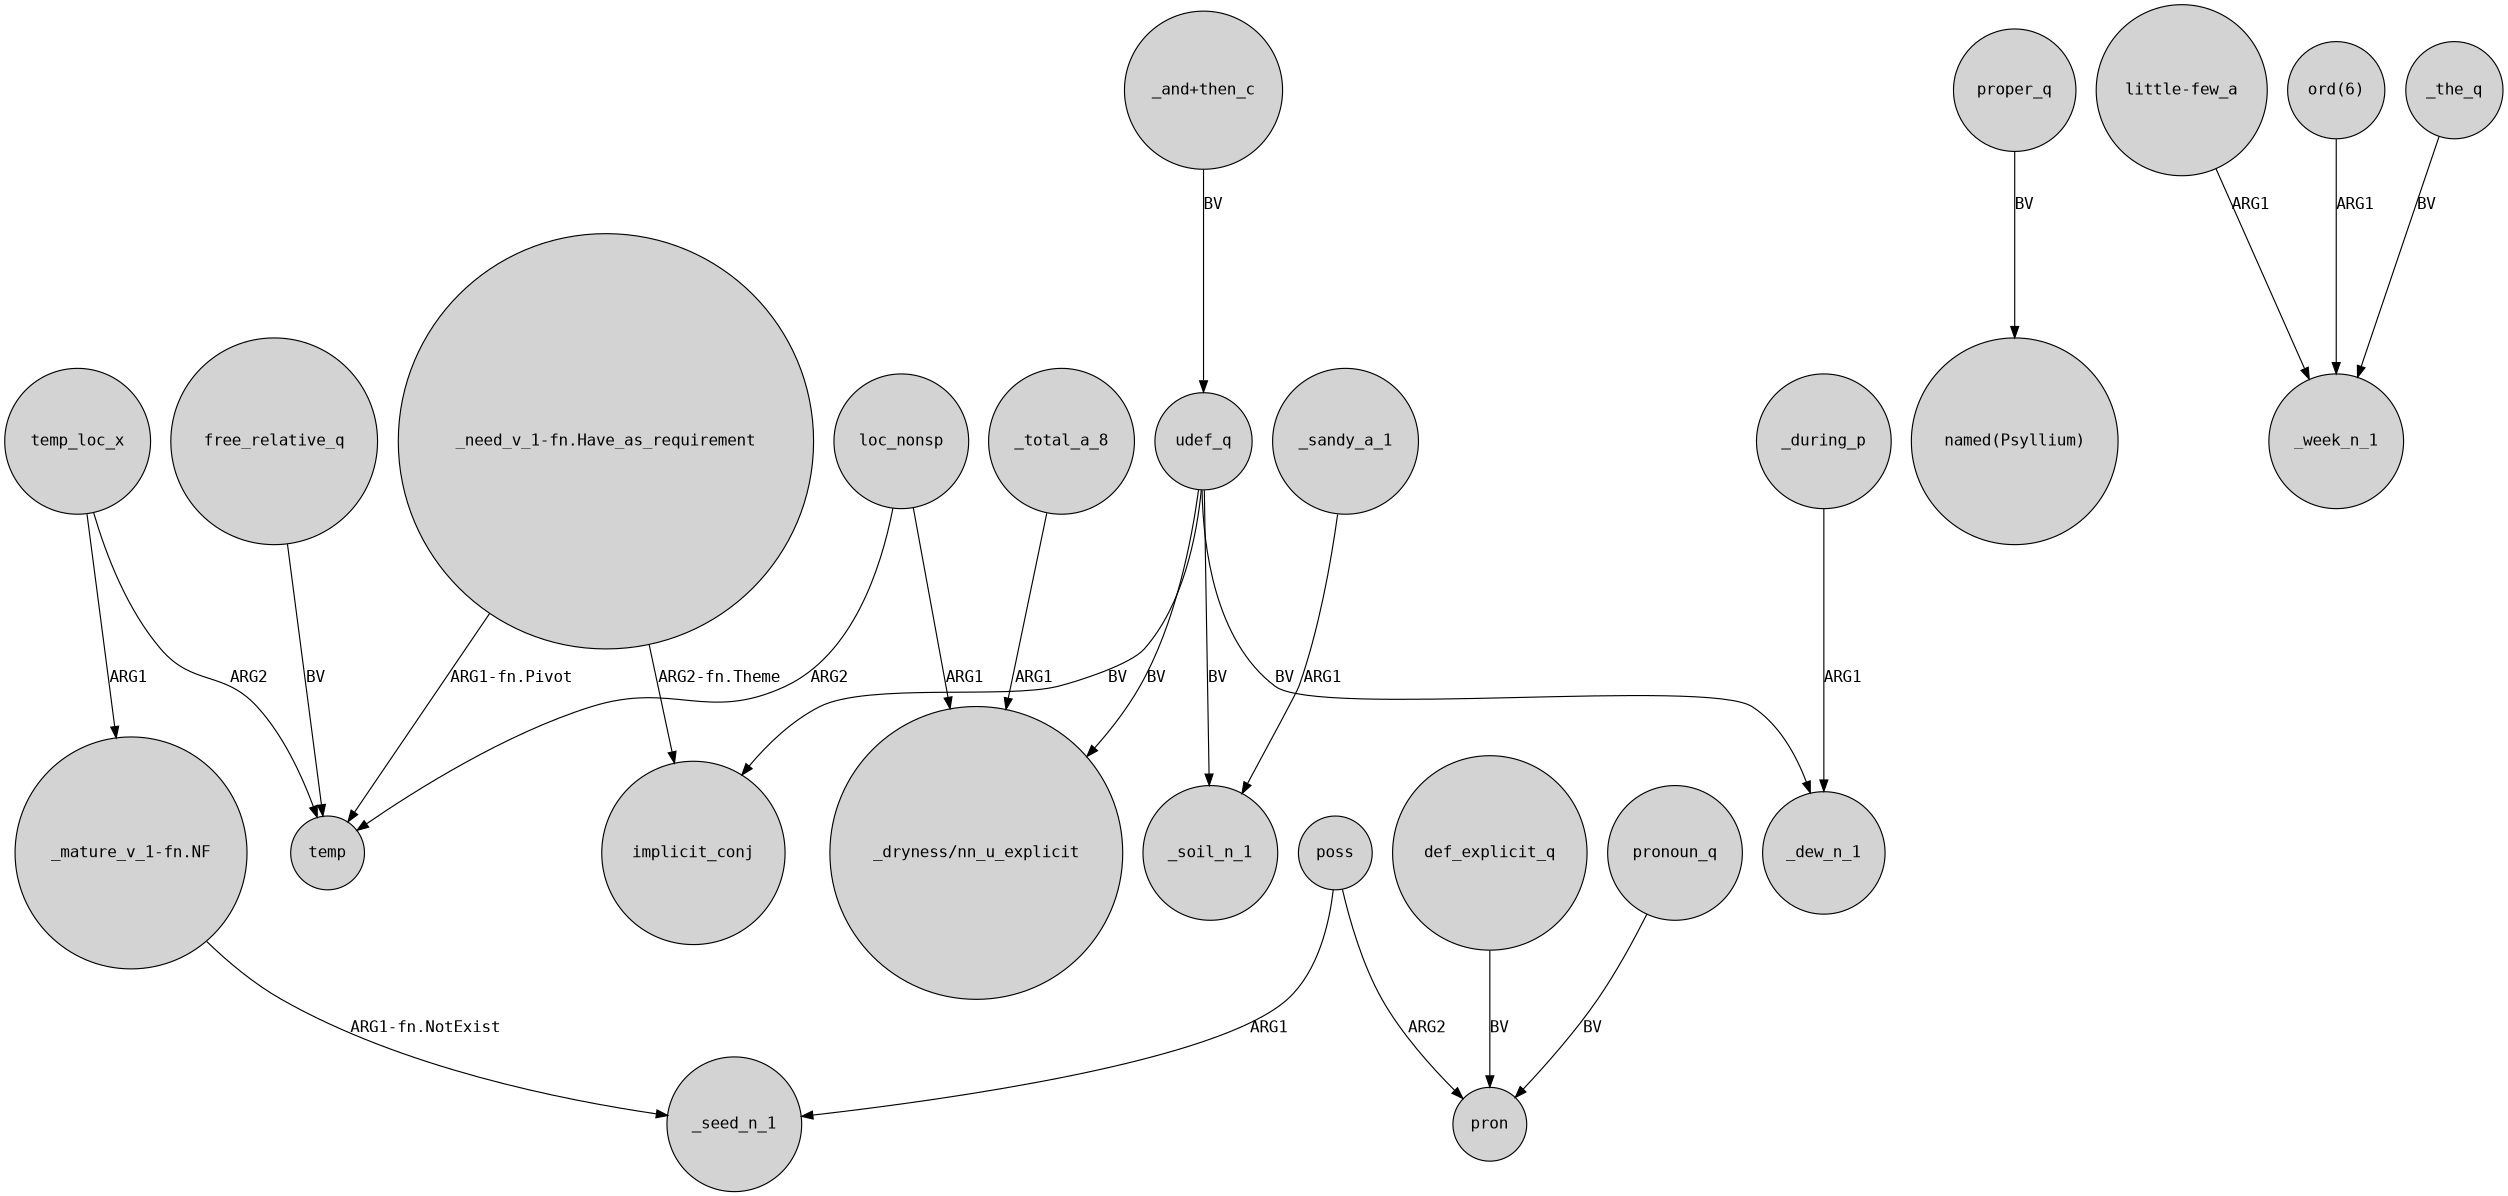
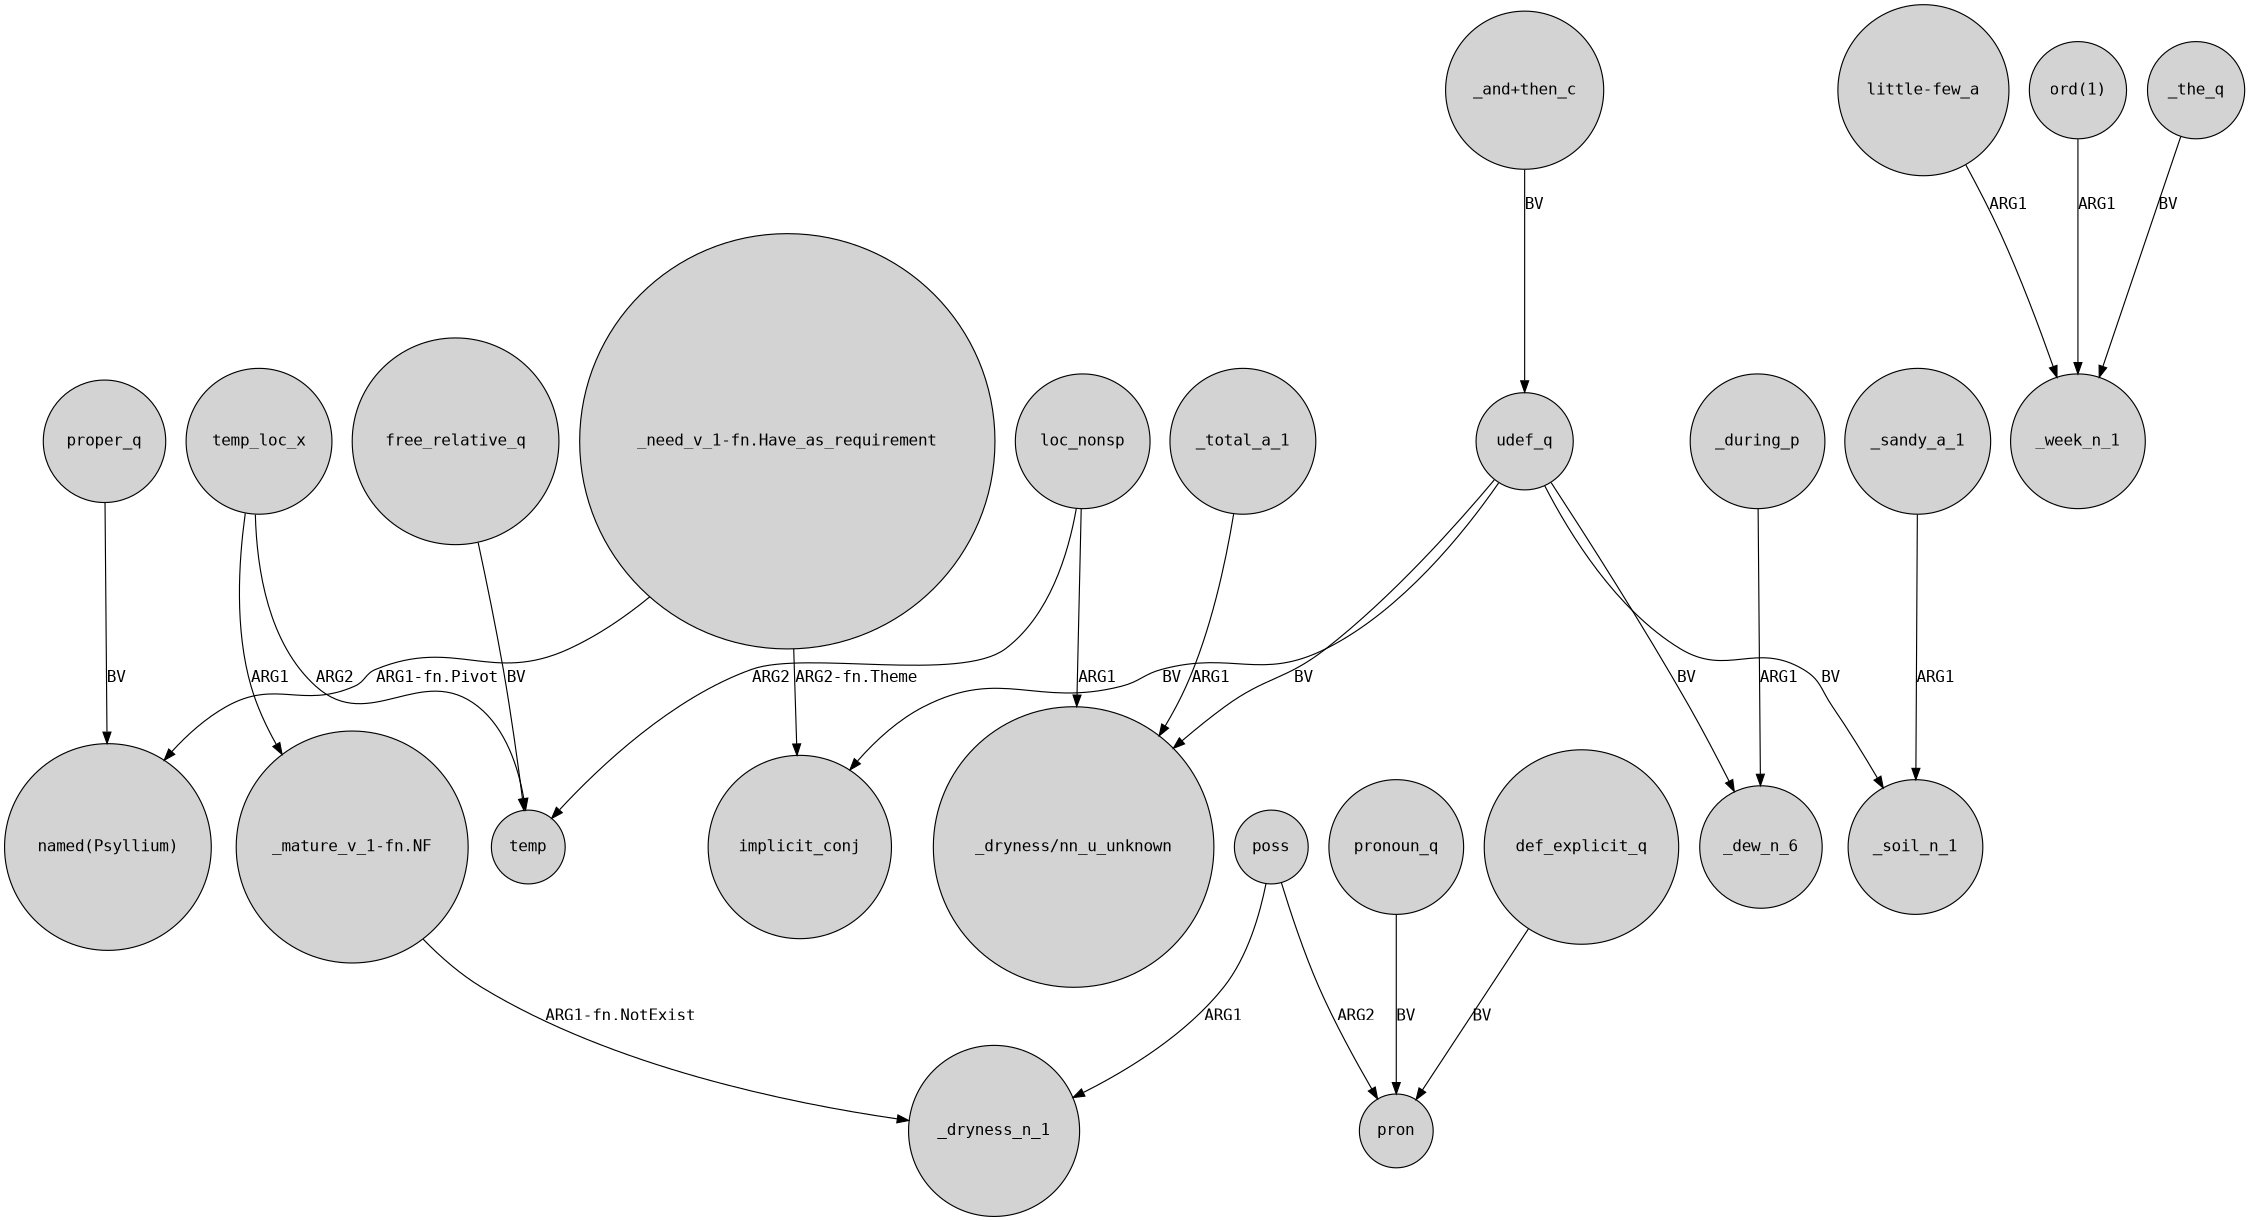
  digraph {
    fontname="DejaVu Sans Mono"
    node [fontname="DejaVu Sans Mono" shape=circle style=filled]
    edge [fontname="DejaVu Sans Mono"]
    "_need_v_1-fn.Have_as_requirement"
    "named(Psyllium)"
    implicit_conj
    loc_nonsp
-   "_dryness/nn_u_unknown" [label="_dryness/nn_u_explicit"]
+   "_dryness/nn_u_unknown"
    temp
    poss
    pron
-   _seed_n_1
+   _seed_n_1 [label=_dryness_n_1]
    "_mature_v_1-fn.NF"
    "little-few_a"
    _week_n_1
    udef_q
    _soil_n_1
-   _dew_n_1
+   _dew_n_1 [label=_dew_n_6]
    "_and+then_c"
    def_explicit_q
-   _total_a_1 [label=_total_a_8]
+   _total_a_1
    _during_p
    pronoun_q
-   "ord(1)" [label="ord(6)"]
+   "ord(1)"
    temp_loc_x
    _sandy_a_1
    _the_q
    proper_q
    free_relative_q
-   "_need_v_1-fn.Have_as_requirement" -> temp [label="ARG1-fn.Pivot"]
+   "_need_v_1-fn.Have_as_requirement" -> "named(Psyllium)" [label="ARG1-fn.Pivot"]
    "_need_v_1-fn.Have_as_requirement" -> implicit_conj [label="ARG2-fn.Theme"]
    loc_nonsp -> "_dryness/nn_u_unknown" [label=ARG1]
    loc_nonsp -> temp [label=ARG2]
    poss -> pron [label=ARG2]
    poss -> _seed_n_1 [label=ARG1]
    "_mature_v_1-fn.NF" -> _seed_n_1 [label="ARG1-fn.NotExist"]
    "little-few_a" -> _week_n_1 [label=ARG1]
    udef_q -> implicit_conj [label=BV]
    udef_q -> "_dryness/nn_u_unknown" [label=BV]
    udef_q -> _soil_n_1 [label=BV]
    udef_q -> _dew_n_1 [label=BV]
    "_and+then_c" -> udef_q [label=BV]
    def_explicit_q -> pron [label=BV]
    _total_a_1 -> "_dryness/nn_u_unknown" [label=ARG1]
    _during_p -> _dew_n_1 [label=ARG1]
    pronoun_q -> pron [label=BV]
    "ord(1)" -> _week_n_1 [label=ARG1]
    temp_loc_x -> temp [label=ARG2]
    temp_loc_x -> "_mature_v_1-fn.NF" [label=ARG1]
    _sandy_a_1 -> _soil_n_1 [label=ARG1]
    _the_q -> _week_n_1 [label=BV]
    proper_q -> "named(Psyllium)" [label=BV]
    free_relative_q -> temp [label=BV]
  }
